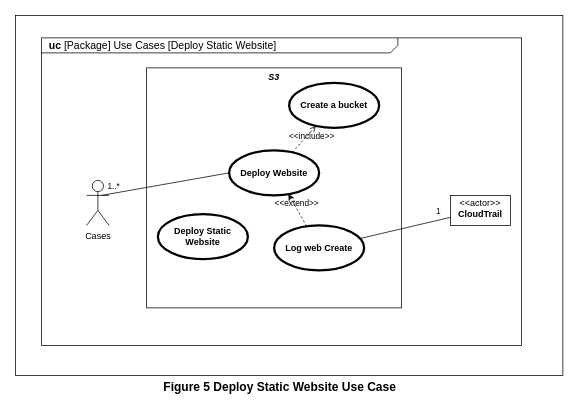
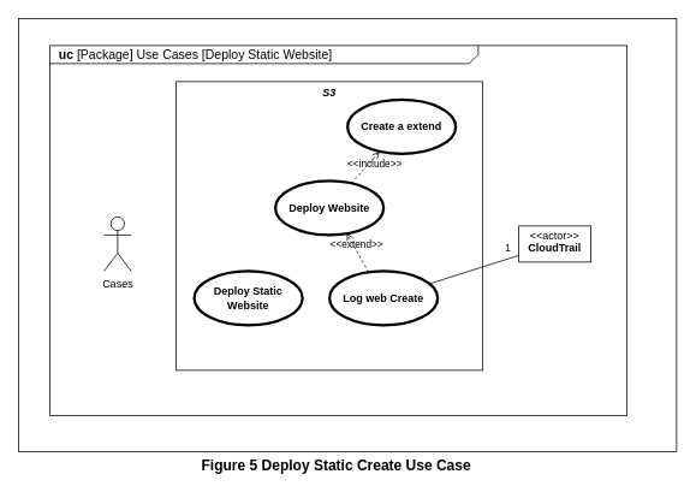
  <mxCell id="0" style=";html=1;" />
  <mxCell id="1" style=";html=1;" parent="0" />
  <mxCell id="2" value="" style="rounded=0;whiteSpace=wrap;html=1;" parent="1" vertex="1"><mxGeometry x="20" y="20" width="730" height="480" as="geometry" /></mxCell>
- <mxCell id="3" value="&lt;font style=&quot;font-size: 16px;&quot;&gt;Figure 5 Deploy Static Website Use Case&amp;nbsp;&lt;/font&gt;" style="text;html=1;strokeColor=none;fillColor=none;align=center;verticalAlign=middle;whiteSpace=wrap;rounded=0;fontStyle=1;fontSize=16;" parent="1" vertex="1"><mxGeometry x="215" y="500" width="320" height="30" as="geometry" /></mxCell>
+ <mxCell id="3" value="&lt;font style=&quot;font-size: 16px;&quot;&gt;Figure 5 Deploy Static Create Use Case&amp;nbsp;&lt;/font&gt;" style="text;html=1;strokeColor=none;fillColor=none;align=center;verticalAlign=middle;whiteSpace=wrap;rounded=0;fontStyle=1;fontSize=16;" parent="1" vertex="1"><mxGeometry x="215" y="500" width="320" height="30" as="geometry" /></mxCell>
  <mxCell id="4" value="&lt;p style=&quot;text-align: left; margin: 4px 0px 0px 10px; line-height: 90%; font-size: 14px;&quot;&gt;&lt;span style=&quot;border-color: var(--border-color);&quot;&gt;&lt;b&gt;uc &lt;/b&gt;[Package&lt;/span&gt;&lt;span style=&quot;border-color: var(--border-color);&quot;&gt;] Use Cases&lt;/span&gt;&lt;span style=&quot;border-color: var(--border-color);&quot;&gt;&amp;nbsp;[Deploy Static Website&lt;/span&gt;&lt;span style=&quot;border-color: var(--border-color);&quot;&gt;]&lt;/span&gt;&lt;br&gt;&lt;/p&gt;" style="html=1;shape=mxgraph.sysml.package;html=1;overflow=fill;whiteSpace=wrap;fontSize=16;labelX=475.33;" parent="1" vertex="1"><mxGeometry x="55" y="50" width="640" height="410" as="geometry" /></mxCell>
  <mxCell id="5" value="Cases" style="shape=umlActor;html=1;verticalLabelPosition=bottom;verticalAlign=top;align=center;" parent="1" vertex="1"><mxGeometry x="115" y="240" width="30" height="60" as="geometry" /></mxCell>
  <mxCell id="6" value="&lt;p style=&quot;margin:5px;&quot;&gt;&lt;b&gt;&lt;i&gt;S3&lt;/i&gt;&lt;/b&gt;&lt;br&gt;&lt;br&gt;&lt;/p&gt;" style="shape=rect;html=1;overflow=fill;whiteSpace=wrap;align=center;" parent="1" vertex="1"><mxGeometry x="195" y="90" width="340" height="320" as="geometry" /></mxCell>
  <mxCell id="7" value="Deploy Website" style="shape=ellipse;html=1;strokeWidth=3;fontStyle=1;whiteSpace=wrap;align=center;perimeter=ellipsePerimeter;" parent="1" vertex="1"><mxGeometry x="305" y="200" width="120" height="60" as="geometry" /></mxCell>
- <mxCell id="8" value="" style="edgeStyle=none;html=1;endArrow=none;verticalAlign=bottom;rounded=0;entryX=0.667;entryY=0.333;entryDx=0;entryDy=0;entryPerimeter=0;exitX=0;exitY=0.5;exitDx=0;exitDy=0;" parent="1" source="7" target="5" edge="1"><mxGeometry width="160" relative="1" as="geometry"><mxPoint x="445" y="260" as="sourcePoint" /><mxPoint x="605" y="260" as="targetPoint" /></mxGeometry></mxCell>
- <mxCell id="9" value="1..*" style="edgeLabel;html=1;align=center;verticalAlign=middle;resizable=0;points=[];" parent="8" vertex="1" connectable="0"><mxGeometry x="0.826" y="-1" relative="1" as="geometry"><mxPoint x="1" y="-9" as="offset" /></mxGeometry></mxCell>
- <mxCell id="10" value="&lt;p style=&quot;margin:0px;margin-top:4px;text-align:center;&quot;&gt;&amp;lt;&amp;lt;actor&amp;gt;&amp;gt;&lt;br&gt;&lt;b&gt;CloudTrail&lt;/b&gt;&lt;/p&gt;" style="shape=rect;html=1;overflow=fill;html=1;whiteSpace=wrap;align=center;" parent="1" vertex="1"><mxGeometry x="600" y="260" width="80" height="40" as="geometry" /></mxCell>
+ <mxCell id="10" value="&lt;p style=&quot;margin:0px;margin-top:4px;text-align:center;&quot;&gt;&amp;lt;&amp;lt;actor&amp;gt;&amp;gt;&lt;br&gt;&lt;b&gt;CloudTrail&lt;/b&gt;&lt;/p&gt;" style="shape=rect;html=1;overflow=fill;html=1;whiteSpace=wrap;align=center;" parent="1" vertex="1"><mxGeometry x="575" y="250" width="80" height="40" as="geometry" /></mxCell>
  <mxCell id="11" value="" style="edgeStyle=none;html=1;endArrow=none;verticalAlign=bottom;rounded=0;" parent="1" source="13" target="10" edge="1"><mxGeometry width="160" relative="1" as="geometry"><mxPoint x="265" y="290" as="sourcePoint" /><mxPoint x="425" y="290" as="targetPoint" /></mxGeometry></mxCell>
  <mxCell id="12" value="1" style="edgeLabel;html=1;align=center;verticalAlign=middle;resizable=0;points=[];" parent="11" vertex="1" connectable="0"><mxGeometry x="0.598" relative="1" as="geometry"><mxPoint x="8" y="-14" as="offset" /></mxGeometry></mxCell>
  <mxCell id="13" value="Log web Create" style="shape=ellipse;html=1;strokeWidth=3;fontStyle=1;whiteSpace=wrap;align=center;perimeter=ellipsePerimeter;" parent="1" vertex="1"><mxGeometry x="365" y="300" width="120" height="60" as="geometry" /></mxCell>
- <mxCell id="14" value="&amp;lt;&amp;lt;extend&amp;gt;&amp;gt;" style="edgeStyle=none;html=1;endArrow=classic;verticalAlign=bottom;dashed=1;labelBackgroundColor=none;rounded=0;entryX=0.658;entryY=0.967;entryDx=0;entryDy=0;entryPerimeter=0;" parent="1" source="13" edge="1" target="7"><mxGeometry x="0.011" y="1" width="160" relative="1" as="geometry"><mxPoint x="265" y="300" as="sourcePoint" /><mxPoint x="425" y="300" as="targetPoint" /><mxPoint as="offset" /></mxGeometry></mxCell>
- <mxCell id="15" value="Create a bucket" style="shape=ellipse;html=1;strokeWidth=3;fontStyle=1;whiteSpace=wrap;align=center;perimeter=ellipsePerimeter;" parent="1" vertex="1"><mxGeometry x="385" y="110" width="120" height="60" as="geometry" /></mxCell>
+ <mxCell id="14" value="&amp;lt;&amp;lt;extend&amp;gt;&amp;gt;" style="edgeStyle=none;html=1;endArrow=open;verticalAlign=bottom;dashed=1;labelBackgroundColor=none;rounded=0;entryX=0.658;entryY=0.967;entryDx=0;entryDy=0;entryPerimeter=0;" parent="1" source="13" edge="1" target="7"><mxGeometry x="0.011" y="1" width="160" relative="1" as="geometry"><mxPoint x="265" y="300" as="sourcePoint" /><mxPoint x="425" y="300" as="targetPoint" /><mxPoint as="offset" /></mxGeometry></mxCell>
+ <mxCell id="15" value="Create a extend" style="shape=ellipse;html=1;strokeWidth=3;fontStyle=1;whiteSpace=wrap;align=center;perimeter=ellipsePerimeter;" parent="1" vertex="1"><mxGeometry x="385" y="110" width="120" height="60" as="geometry" /></mxCell>
  <mxCell id="16" value="&amp;lt;&amp;lt;include&amp;gt;&amp;gt;" style="edgeStyle=none;html=1;endArrow=open;verticalAlign=bottom;dashed=1;labelBackgroundColor=none;rounded=0;" parent="1" source="7" target="15" edge="1"><mxGeometry x="0.125" y="-11" width="160" relative="1" as="geometry"><mxPoint x="411.68" y="70" as="sourcePoint" /><mxPoint x="445" y="121.02" as="targetPoint" /><mxPoint as="offset" /></mxGeometry></mxCell>
- <mxCell id="17" value="Deploy Static Website" style="shape=ellipse;html=1;strokeWidth=3;fontStyle=1;whiteSpace=wrap;align=center;perimeter=ellipsePerimeter;" vertex="1" parent="1"><mxGeometry x="210" y="285" width="120" height="60" as="geometry" /></mxCell>
+ <mxCell id="17" value="Deploy Static Website" style="shape=ellipse;html=1;strokeWidth=3;fontStyle=1;whiteSpace=wrap;align=center;perimeter=ellipsePerimeter;" vertex="1" parent="1"><mxGeometry x="215" y="300" width="120" height="60" as="geometry" /></mxCell>
